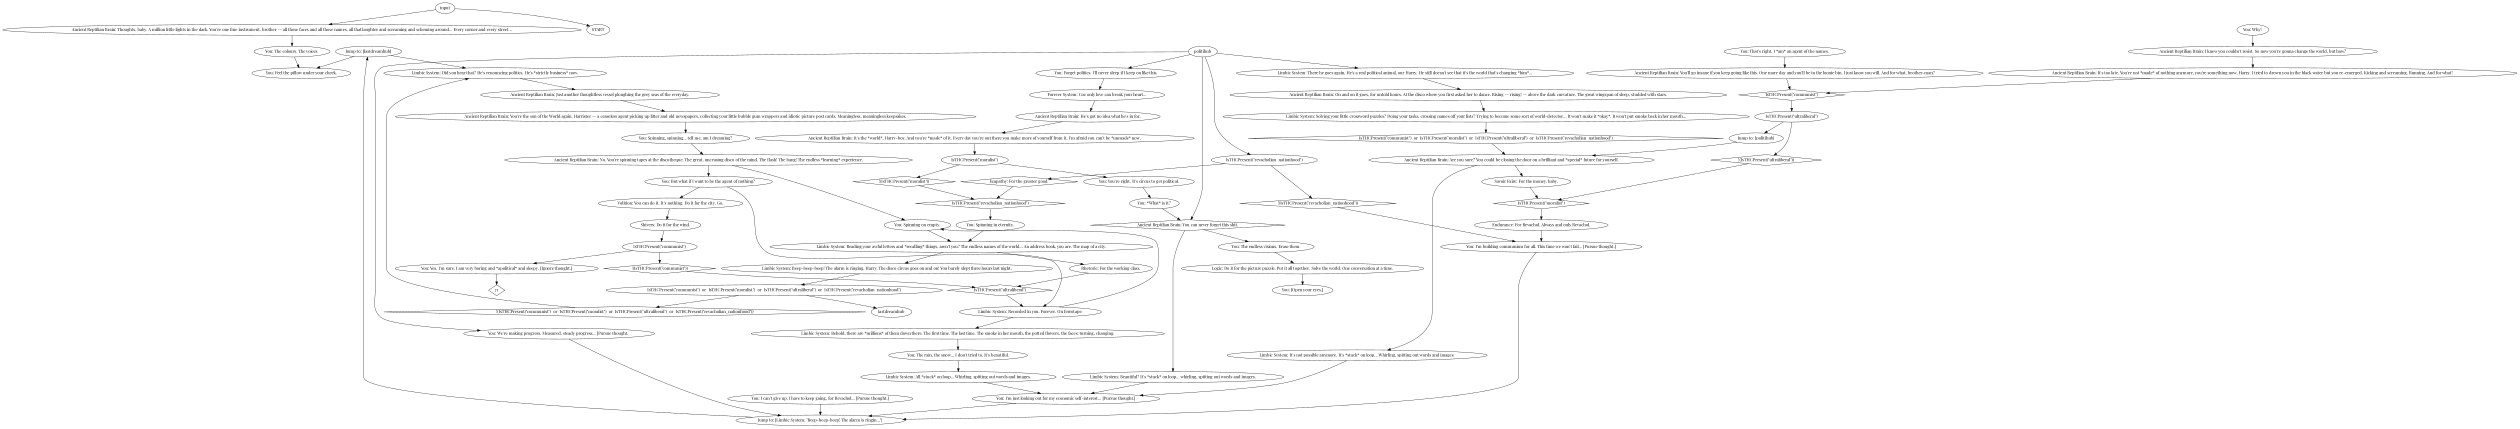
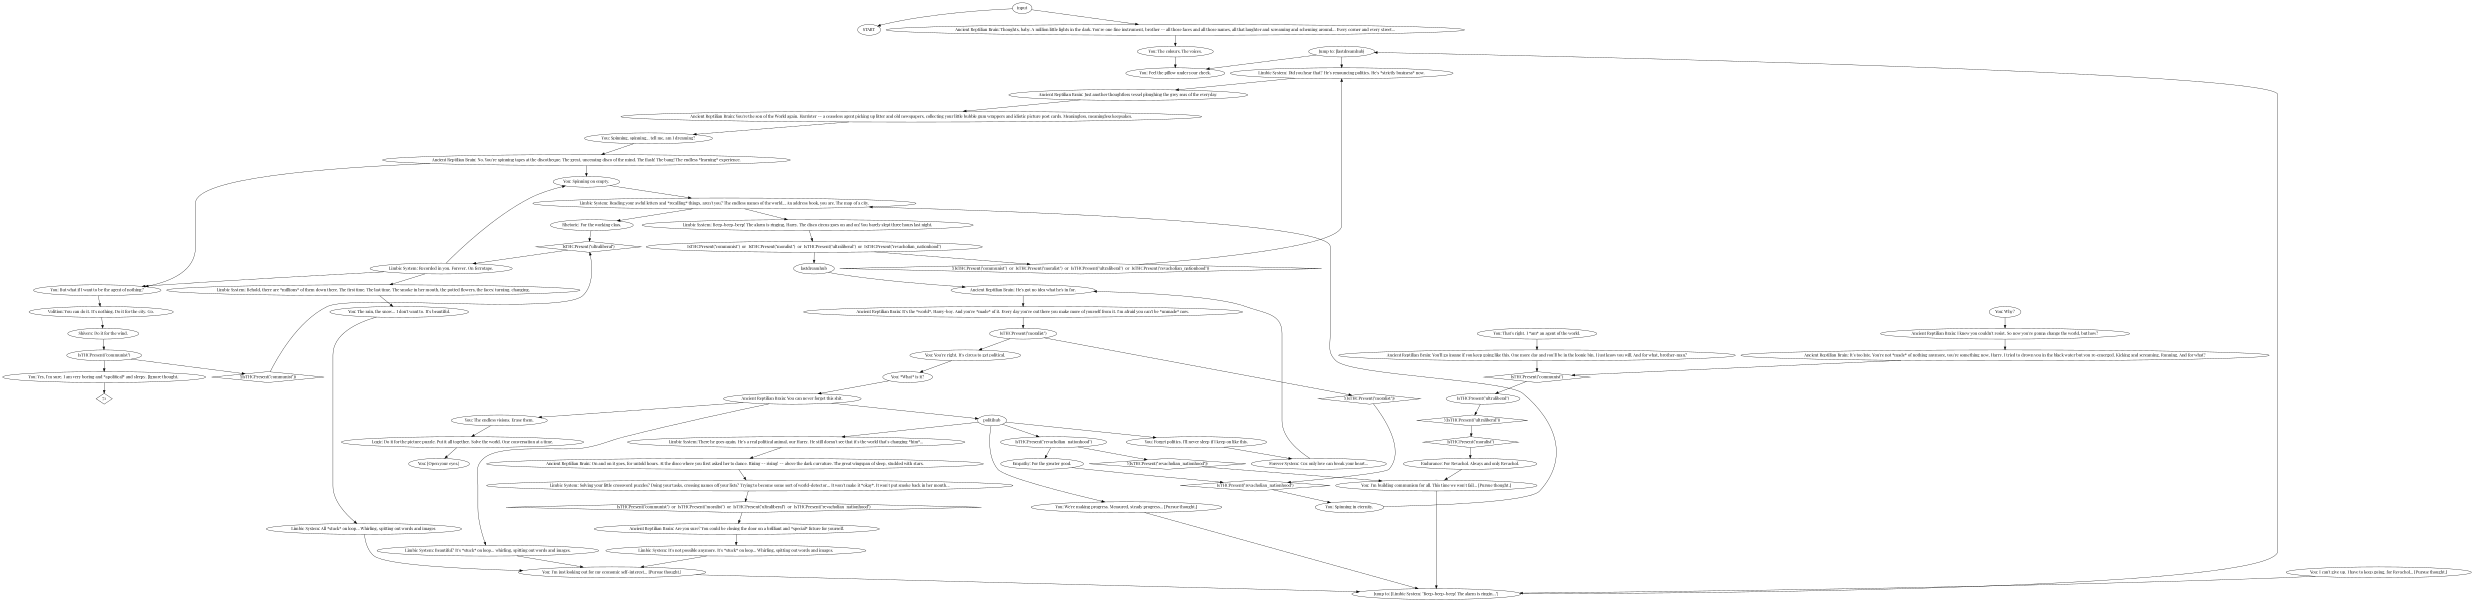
  digraph {
    fontname="Playfair Display"
    node [fontname="Playfair Display"]
    edge [fontname="Playfair Display"]
    n1 [label=START]
    n2 [label=input]
    n3 [label="Ancient Reptilian Brain: Thoughts, baby. A million little lights in the dark. You're one fine instrument, brother -- all those faces and all those names, all that laughter and screaming and scheming around... Every corner and every street..."]
    n4 [label="You: The colours. The voices."]
    n5 [label="You: Spinning on empty."]
    n6 [label="Limbic System: Reading your awful letters and *recalling* things, aren't you? The endless names of the world... An address book, you are. The map of a city."]
    n7 [label="Limbic System: Beep-beep-beep! The alarm is ringing, Harry. The disco circus goes on and on! You barely slept three hours last night."]
    n8 [label="Rhetoric: For the working class."]
    n9 [label="You: Why?"]
    n10 [label="Ancient Reptilian Brain: I knew you couldn't resist. So now you're gonna change the world, but how?"]
    n11 [label="Ancient Reptilian Brain: It's too late. You're not *made* of nothing anymore, you're something now, Harry. I tried to drown you in the black water but you re-emerged. Kicking and screaming. Running. And for what?"]
    n12 [label="You: Forget politics. I'll never sleep if I keep on like this."]
    n13 [label="Forever System: Coz only love can break your heart..."]
    n14 [label="Ancient Reptilian Brain: He's got no idea what he's in for."]
    n15 [label="Ancient Reptilian Brain: No. You're spinning tapes at the discotheque. The great, unceasing disco of the mind. The flash! The bang! The endless *learning* experience."]
    n16 [label="You: But what if I want to be the agent of nothing?"]
    n17 [label="Volition: You can do it. It's nothing. Do it for the city. Go."]
    n18 [label="Ancient Reptilian Brain: You'll go insane if you keep going like this. One more day and you'll be in the loonie bin. I just know you will. And for what, brother-man?"]
    n19 [label="IsTHCPresent(\"communist\")" shape=diamond]
    n20 [label="IsTHCPresent(\"ultraliberal\")"]
    n21 [label="Shivers: Do it for the wind."]
    n22 [label="IsTHCPresent(\"communist\")"]
    n23 [label="!(IsTHCPresent(\"communist\"))" shape=diamond]
    n24 [label="You: Yes, I'm sure. I am very boring and *apolitical* and sleepy. [Ignore thought.]"]
    n25 [label="You: [Open your eyes.]"]
    n26 [label="Ancient Reptilian Brain: Just another thoughtless vessel ploughing the grey seas of the everyday."]
    n27 [label="Ancient Reptilian Brain: You're the son of the World again. Harrister -- a ceaseless agent picking up litter and old newspapers, collecting your little bubble gum wrappers and idiotic picture post cards. Meaningless, meaningless keepsakes."]
    n28 [label="You: Spinning, spinning... tell me, am I dreaming?"]
    n29 [label="You: Feel the pillow under your cheek."]
    n30 [label="You: I can't give up. I have to keep going, for Revachol... [Pursue thought.]"]
    n31 [label="Jump to: [Limbic System: \"Beep-beep-beep! The alarm is ringin...\"]"]
    n32 [label="Jump to: [lastdreamhub]"]
    n33 [label="You: We're making progress. Measured, steady progress... [Pursue thought.]"]
    n34 [label="Limbic System: There he goes again. He's a real political animal, our Harry. He still doesn't see that it's the world that's changing *him*..."]
    n35 [label="Ancient Reptilian Brain: On and on it goes, for untold hours. At the disco where you first asked her to dance. Rising -- rising! -- above the dark curvature. The great wingspan of sleep, studded with stars."]
    n36 [label="Limbic System: Solving your little crossword puzzles? Doing your tasks, crossing names off your lists? Trying to become some sort of world-detector... It won't make it *okay*. It won't put smoke back in her mouth..."]
    n37 [label="Limbic System: Did you hear that? He's renouncing politics. He's *strictly business* now."]
    n38 [label="You: I'm just looking out for my economic self-interest... [Pursue thought.]"]
    n39 [label="IsTHCPresent(\"revacholian_nationhood\")"]
    n40 [label="!(IsTHCPresent(\"revacholian_nationhood\"))" shape=diamond]
-   n41 [label="Empathy: For the greater good." shape=diamond]
+   n41 [label="Empathy: For the greater good."]
    n42 [label="You: I'm building communism for all. This time we won't fail... [Pursue thought.]"]
    n43 [label="IsTHCPresent(\"revacholian_nationhood\")" shape=diamond]
    n44 [label="You: Spinning in eternity."]
    n45 [label="Endurance: For Revachol. Always and only Revachol."]
    n46 [label="IsTHCPresent(\"communist\")  or  IsTHCPresent(\"moralist\")  or  IsTHCPresent(\"ultraliberal\")  or  IsTHCPresent(\"revacholian_nationhood\")"]
    n47 [label="!(IsTHCPresent(\"communist\")  or  IsTHCPresent(\"moralist\")  or  IsTHCPresent(\"ultraliberal\")  or  IsTHCPresent(\"revacholian_nationhood\"))" shape=diamond]
    n48 [label=lastdreamhub]
    n49 [label="Ancient Reptilian Brain: It's the *world*, Harry-boy. And you're *made* of it. Every day you're out there you make more of yourself from it. I'm afraid you can't be *unmade* now."]
    n50 [label="IsTHCPresent(\"moralist\")"]
    n51 [label="!(IsTHCPresent(\"moralist\"))" shape=diamond]
    n52 [label="You: You're right. It's circus to get political."]
-   n53 [label="Ancient Reptilian Brain: You can never forget this shit." shape=diamond]
+   n53 [label="Ancient Reptilian Brain: You can never forget this shit."]
    n54 [label=politihub]
    n55 [label="You: The endless visions. Erase them."]
    n56 [label="Limbic System: Beautiful? It's *stuck* on loop... whirling, spitting out words and images."]
    n57 [label="Logic: Do it for the picture puzzle. Put it all together. Solve the world. One conversation at a time."]
    n58 [label="You: *What* is it?"]
    n59 [label="IsTHCPresent(\"moralist\")" shape=diamond]
    n60 [label="Limbic System: It's not possible anymore. It's *stuck* on loop... Whirling, spitting out words and images."]
    n61 [label="IsTHCPresent(\"ultraliberal\")" shape=diamond]
    71 [shape=diamond]
    n63 [label="!(IsTHCPresent(\"ultraliberal\"))" shape=diamond]
-   n64 [label="Jump to: [politihub]"]
    n65 [label="Limbic System: Recorded in you. Forever. On ferrotape."]
-   n66 [label="Savoir Faire: For the money, baby."]
    n67 [label="Limbic System: Behold, there are *millions* of them down there. The first time. The last time. The smoke in her mouth, the potted flowers, the faces: turning, changing."]
-   n68 [label="You: The rain, the snow... I don't tried to. It's beautiful."]
-   n69 [label="You: That's right. I *am* an agent of the names."]
+   n68 [label="You: The rain, the snow... I don't want to. It's beautiful."]
+   n69 [label="You: That's right. I *am* an agent of the world."]
    n70 [label="Ancient Reptilian Brain: Are you sure? You could be closing the door on a brilliant and *special* future for yourself."]
    n71 [label="Limbic System: All *stuck* on loop... Whirling, spitting out words and images."]
    n72 [label="IsTHCPresent(\"communist\")  or  IsTHCPresent(\"moralist\")  or  IsTHCPresent(\"ultraliberal\")  or  IsTHCPresent(\"revacholian_nationhood\")" shape=diamond]
    n2 -> n1
    n2 -> n3
    n3 -> n4
    n4 -> n29
    n5 -> n6
    n6 -> n7
    n6 -> n8
    n7 -> n46
    n8 -> n61
    n9 -> n10
    n10 -> n11
    n11 -> n19
    n12 -> n13
    n13 -> n14
    n14 -> n49
    n15 -> n5
    n15 -> n16
    n16 -> n17
    n17 -> n21
    n18 -> n19
    n19 -> n20
    n20 -> n63
-   n20 -> n64
    n21 -> n22
    n22 -> n23
    n22 -> n24
    n23 -> n61
    n24 -> 71
    n26 -> n27
    n27 -> n28
    n28 -> n15
    n30 -> n31
    n31 -> n32
    n32 -> n29
    n32 -> n37
    n33 -> n31
    n34 -> n35
    n35 -> n36
    n36 -> n72
    n37 -> n26
    n38 -> n31
    n39 -> n40
    n39 -> n41
    n40 -> n42
    n41 -> n43
    n42 -> n31
    n43 -> n44
    n44 -> n6
    n45 -> n42
    n46 -> n47
    n46 -> n48
    n47 -> n37
+   n48 -> n14
    n49 -> n50
    n50 -> n51
    n50 -> n52
    n51 -> n43
    n52 -> n58
-   n54 -> n53
+   n53 -> n54
    n53 -> n55
    n53 -> n56
    n54 -> n12
    n54 -> n33
    n54 -> n34
    n54 -> n39
    n55 -> n57
    n56 -> n38
    n57 -> n25
    n58 -> n53
    n59 -> n45
    n60 -> n38
    n61 -> n65
    n63 -> n59
-   n64 -> n70
    n65 -> n5
-   n16 -> n65
+   n65 -> n16
    n65 -> n67
-   n66 -> n59
    n67 -> n68
    n68 -> n71
    n69 -> n18
    n70 -> n60
-   n70 -> n66
    n71 -> n38
    n72 -> n70
  }
